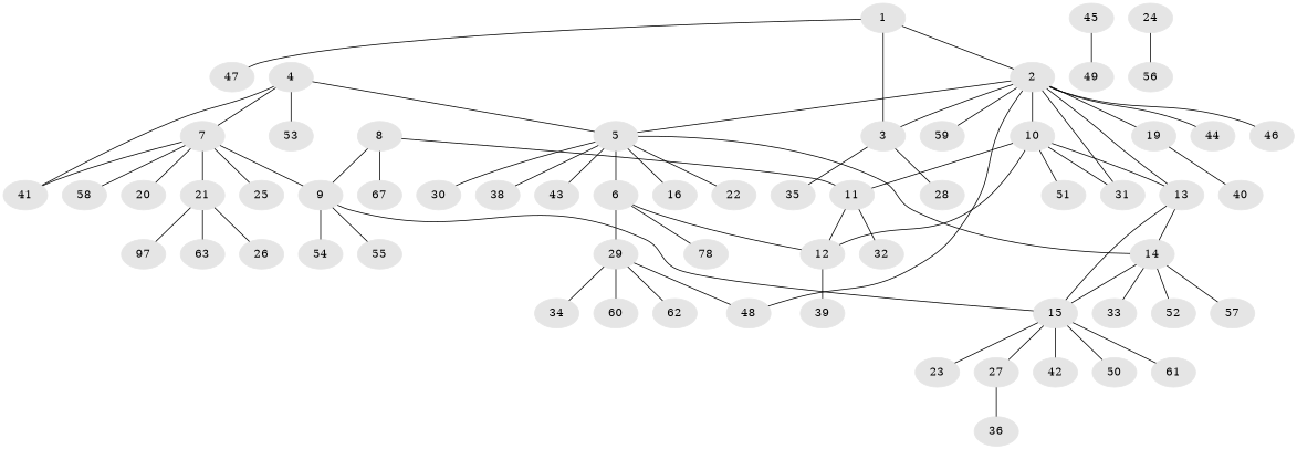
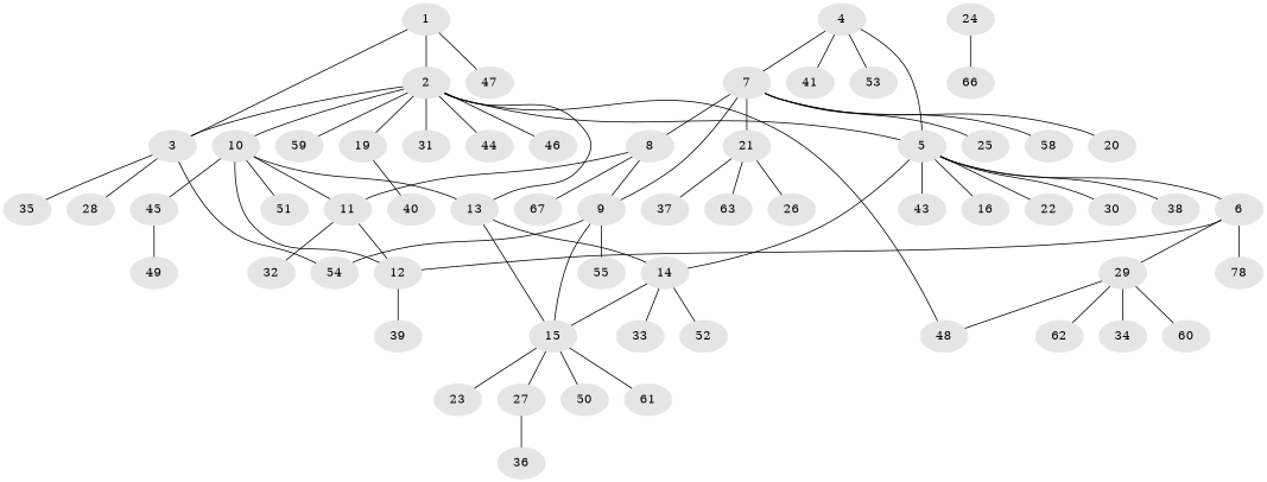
  graph {
    node [color=gray90 style=filled]
    1
    2
    3
    47
    5
    10
    13
    19
    31
    44
    46
    48
    59
    28
    35
    54
    6
    14
    16
    22
    30
    38
    43
    12
    11
    45
    51
    15
    40
    8
    9
    n32 [label=67]
    4
    7
    41
    53
    n37 [label=78]
    29
    20
    21
    25
    58
    33
    52
-   57
    39
    34
    60
    62
    55
    26
-   37 [label=97]
+   37
    63
    32
    23
    27
-   42
    50
    61
    49
    24
-   56
+   56 [label=66]
    36
    1 -- 2
    1 -- 3
    1 -- 47
    2 -- 3
    2 -- 5
    2 -- 10
    2 -- 13
    2 -- 19
    2 -- 31
    2 -- 44
    2 -- 46
    2 -- 48
    2 -- 59
    3 -- 28
    3 -- 35
+   3 -- 54
    5 -- 6
    5 -- 14
    5 -- 16
    5 -- 22
    5 -- 30
    5 -- 38
    5 -- 43
    10 -- 13
    10 -- 12
    10 -- 11
-   10 -- 31
+   10 -- 45
    10 -- 51
    13 -- 14
    13 -- 15
    19 -- 40
    6 -- 12
    6 -- n37
    6 -- 29
    14 -- 15
    14 -- 33
    14 -- 52
-   14 -- 57
    12 -- 39
    11 -- 12
    11 -- 32
    45 -- 49
    15 -- 23
    15 -- 27
-   15 -- 42
    15 -- 50
    15 -- 61
    8 -- 11
    8 -- 9
    8 -- n32
    9 -- 54
    9 -- 15
    9 -- 55
    4 -- 5
    4 -- 7
    4 -- 41
    4 -- 53
-   7 -- 41
+   7 -- 8
    7 -- 9
    7 -- 20
    7 -- 21
    7 -- 25
    7 -- 58
    29 -- 48
    29 -- 34
    29 -- 60
    29 -- 62
    21 -- 26
    21 -- 37
    21 -- 63
    27 -- 36
    24 -- 56
  }
